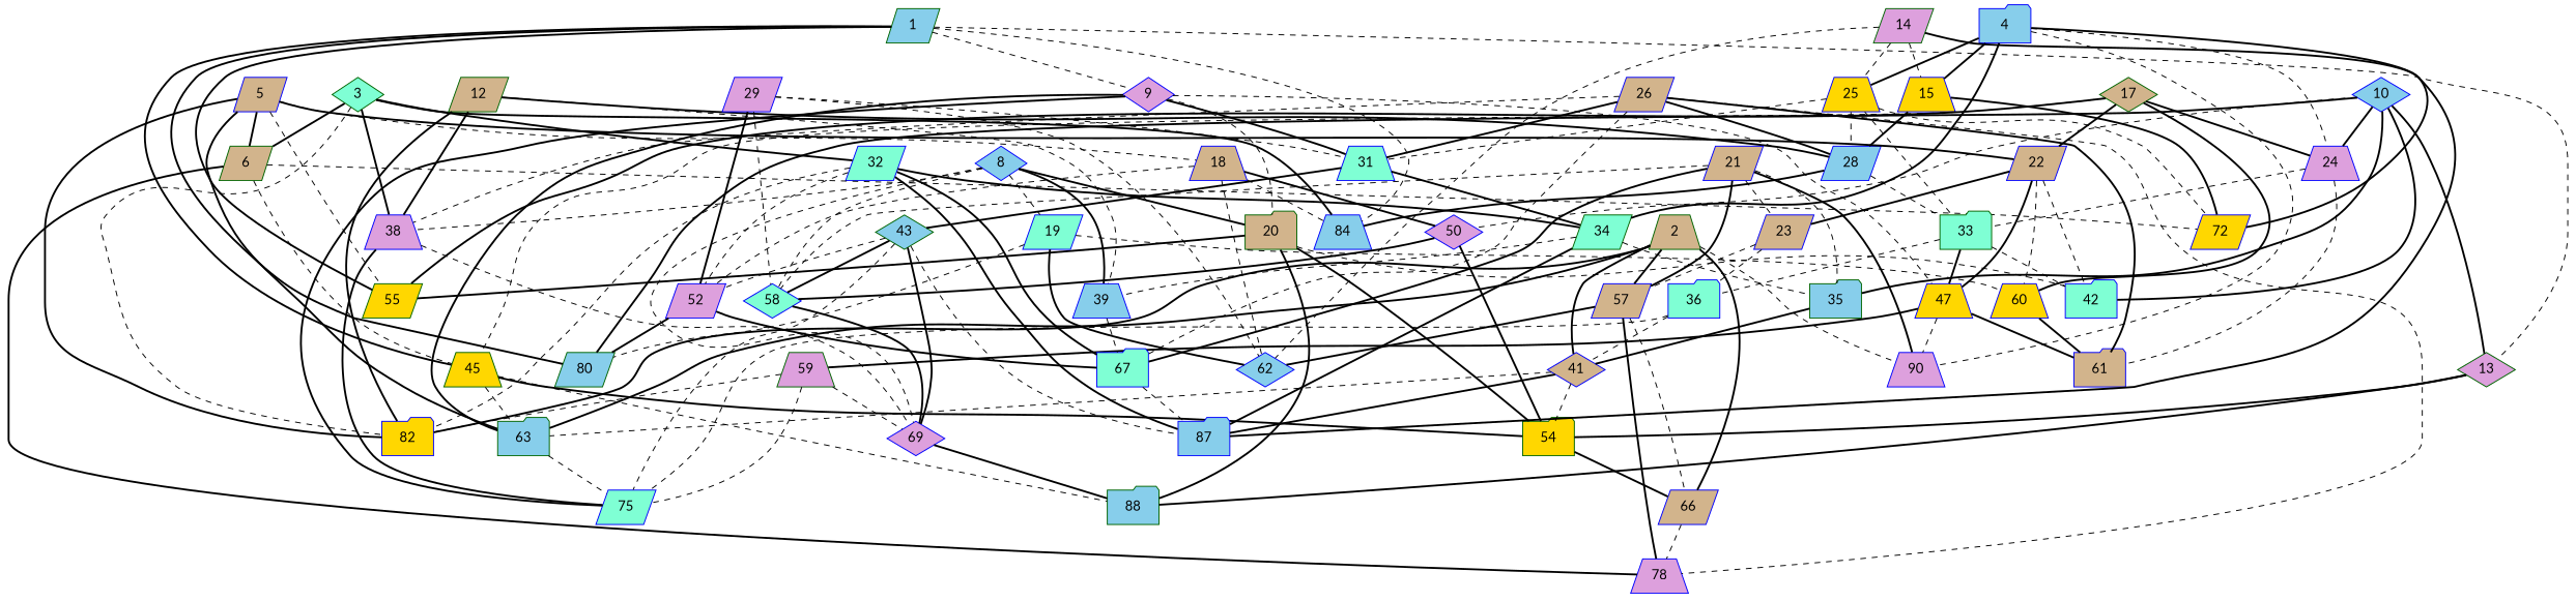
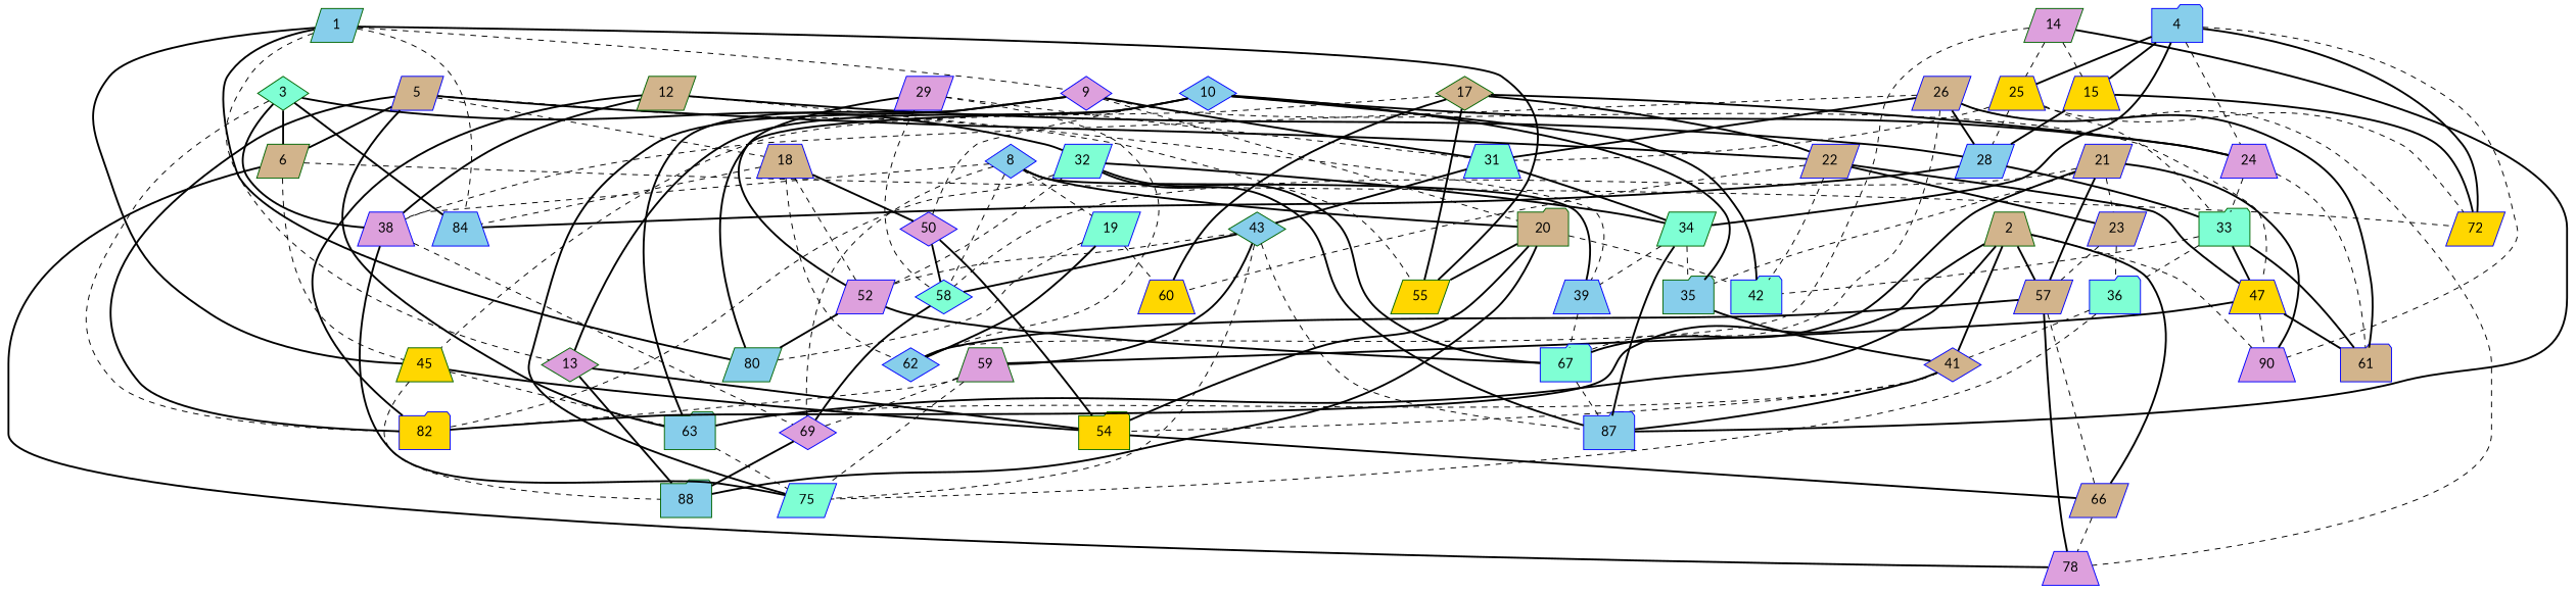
  graph {
    fontname=Lato
    node [color=blue fillcolor=tan fontname=Lato shape=parallelogram style=filled]
    edge [fontname=Lato style=bold]
    1 [color=darkgreen fillcolor=skyblue super="+44"]
    9 [fillcolor=plum shape=diamond super="+51"]
    13 [color=darkgreen fillcolor=plum shape=diamond]
    45 [color=darkgreen fillcolor=gold shape=trapezium super="+53"]
    55 [color=darkgreen fillcolor=gold]
    80 [color=darkgreen fillcolor=skyblue]
    84 [fillcolor=skyblue shape=trapezium]
    63 [color=darkgreen fillcolor=skyblue shape=folder super="+99"]
    20 [color=darkgreen shape=folder super="+97"]
    31 [fillcolor=aquamarine shape=trapezium super="+77"]
    47 [fillcolor=gold shape=trapezium super="+56"]
    75 [fillcolor=aquamarine super="+76"]
    54 [color=darkgreen fillcolor=gold shape=folder super="+71"]
    88 [color=darkgreen fillcolor=skyblue shape=folder]
    2 [color=darkgreen shape=trapezium super="+7"]
    41 [shape=diamond super="+79"]
    57 [super="+65"]
    66
    82 [fillcolor=gold shape=folder super="+83"]
    90 [fillcolor=plum shape=trapezium]
    87 [fillcolor=skyblue shape=folder super="+92"]
    78 [fillcolor=plum shape=trapezium]
    62 [fillcolor=skyblue shape=diamond super="+96"]
    3 [color=darkgreen fillcolor=aquamarine shape=diamond super="+70"]
    6 [color=darkgreen super="+11"]
    32 [fillcolor=aquamarine super="+49"]
    38 [fillcolor=plum shape=trapezium super="+86"]
    72 [fillcolor=gold]
    34 [color=darkgreen fillcolor=aquamarine super="+85"]
    52 [fillcolor=plum super="+91"]
    67 [fillcolor=aquamarine shape=folder super="+95"]
    69 [fillcolor=plum shape=diamond super="+74"]
    4 [fillcolor=skyblue shape=folder super="+48"]
    15 [fillcolor=gold shape=trapezium]
    24 [fillcolor=plum shape=trapezium super="+40"]
    25 [fillcolor=gold shape=trapezium super="+98"]
    28 [fillcolor=skyblue super="+68"]
    33 [color=darkgreen fillcolor=aquamarine shape=folder super="+37"]
    61 [shape=folder]
    39 [fillcolor=skyblue shape=trapezium]
    35 [color=darkgreen fillcolor=skyblue shape=folder]
    5 [super="+93"]
    18 [shape=trapezium super="+30"]
    22 [super="+73"]
    50 [fillcolor=plum shape=diamond]
    42 [fillcolor=aquamarine shape=folder]
    60 [fillcolor=gold shape=trapezium]
    23
    8 [fillcolor=skyblue shape=diamond super="+16"]
    19 [fillcolor=aquamarine]
    58 [fillcolor=aquamarine shape=diamond super="+94"]
    43 [color=darkgreen fillcolor=skyblue shape=diamond super="+81"]
    59 [color=darkgreen fillcolor=plum shape=trapezium]
    10 [fillcolor=skyblue shape=diamond super="+89"]
    12 [color=darkgreen]
    14 [color=darkgreen fillcolor=plum]
    17 [color=darkgreen shape=diamond super="+27"]
    21 [super="+46"]
    36 [fillcolor=aquamarine shape=folder]
    26 [super="+64"]
    29 [fillcolor=plum]
    1 -- 9 [style=dashed]
    1 -- 13 [style=dashed]
    1 -- 45
    1 -- 55
    1 -- 80
    1 -- 84 [style=dashed]
    9 -- 63
    9 -- 20 [style=dashed]
    9 -- 31
    9 -- 47 [style=dashed]
    9 -- 75
    13 -- 54
    13 -- 88
    45 -- 63 [style=dashed]
    45 -- 54
    45 -- 88 [style=dashed]
    63 -- 75 [style=dashed]
    20 -- 55
    20 -- 54
    20 -- 88
    20 -- 42 [style=dashed]
    31 -- 34
    31 -- 43
    47 -- 90 [style=dashed]
    47 -- 61
    47 -- 59
    54 -- 66
    2 -- 63
    2 -- 41
    2 -- 57
    2 -- 66
    2 -- 82
    2 -- 90 [style=dashed]
    41 -- 63 [style=dashed]
    41 -- 54 [style=dashed]
    41 -- 87
    57 -- 66 [style=dashed]
    57 -- 78
    57 -- 62
    66 -- 78 [style=dashed]
    3 -- 84
    3 -- 82 [style=dashed]
    3 -- 6 [weight=2]
    3 -- 32
    3 -- 38
    6 -- 45 [style=dashed]
    6 -- 78
    6 -- 72 [style=dashed]
    32 -- 82 [style=dashed]
    32 -- 87
    32 -- 34
    32 -- 52 [style=dashed]
    32 -- 67
    38 -- 75
    38 -- 69 [style=dashed]
    34 -- 87
    34 -- 39 [style=dashed]
    34 -- 35 [style=dashed]
    52 -- 80
    52 -- 67
    67 -- 87 [style=dashed]
    69 -- 88
    4 -- 90 [style=dashed]
    4 -- 72
    4 -- 34
    4 -- 15
    4 -- 24 [style=dashed]
    4 -- 25
    15 -- 72
    15 -- 28
    24 -- 33 [style=dashed]
    24 -- 61 [style=dashed]
    25 -- 31 [style=dashed]
    25 -- 72 [style=dashed]
    25 -- 28 [style=dashed]
    25 -- 33 [style=dashed]
    28 -- 84
-   28 -- 33 [style=dashed]
+   28 -- 33
    33 -- 47
    33 -- 42 [style=dashed]
    33 -- 36 [style=dashed]
    39 -- 67 [style=dashed]
    35 -- 41
    5 -- 55 [style=dashed]
    5 -- 63
    5 -- 82
    5 -- 6
    5 -- 18 [style=dashed]
    5 -- 22
    18 -- 84 [style=dashed]
    18 -- 62 [style=dashed weight=2]
    18 -- 52 [style=dashed]
    18 -- 50
    22 -- 47
    22 -- 42 [style=dashed]
    22 -- 60 [style=dashed]
    22 -- 23
    50 -- 54
    50 -- 58
-   60 -- 61
+   33 -- 61
    23 -- 57 [style=dashed]
    23 -- 36 [style=dashed]
    8 -- 20
    8 -- 38 [style=dashed]
    8 -- 69 [style=dashed]
    8 -- 39
    8 -- 19 [style=dashed]
    8 -- 58 [style=dashed]
    19 -- 80 [style=dashed]
    19 -- 62
    19 -- 60 [style=dashed]
    58 -- 69
    43 -- 75 [style=dashed]
    43 -- 87 [style=dashed]
    43 -- 52 [style=dashed]
-   43 -- 69
+   43 -- 59
    43 -- 58
    59 -- 75 [style=dashed]
    59 -- 82 [style=dashed]
    59 -- 69 [style=dashed]
    10 -- 13
    10 -- 80
    10 -- 24
    10 -- 35
    10 -- 50 [style=dashed]
    10 -- 42
    12 -- 82
    12 -- 38
    12 -- 28
    12 -- 39 [style=dashed]
    14 -- 87
    14 -- 62 [style=dashed]
    14 -- 15 [style=dashed]
    14 -- 25 [style=dashed]
    17 -- 45 [style=dashed]
    17 -- 55
    17 -- 24 [weight=2]
    17 -- 22
    17 -- 60
    21 -- 57
    21 -- 90
    21 -- 67
    21 -- 35 [style=dashed]
    21 -- 23 [style=dashed]
    21 -- 58 [style=dashed]
    36 -- 75 [style=dashed]
    36 -- 41 [style=dashed]
    26 -- 31
    26 -- 78 [style=dashed]
    26 -- 38 [style=dashed]
    26 -- 67 [style=dashed]
    26 -- 28
    26 -- 61
    29 -- 31 [style=dashed]
    29 -- 62 [style=dashed]
    29 -- 52
    29 -- 58 [style=dashed]
  }
